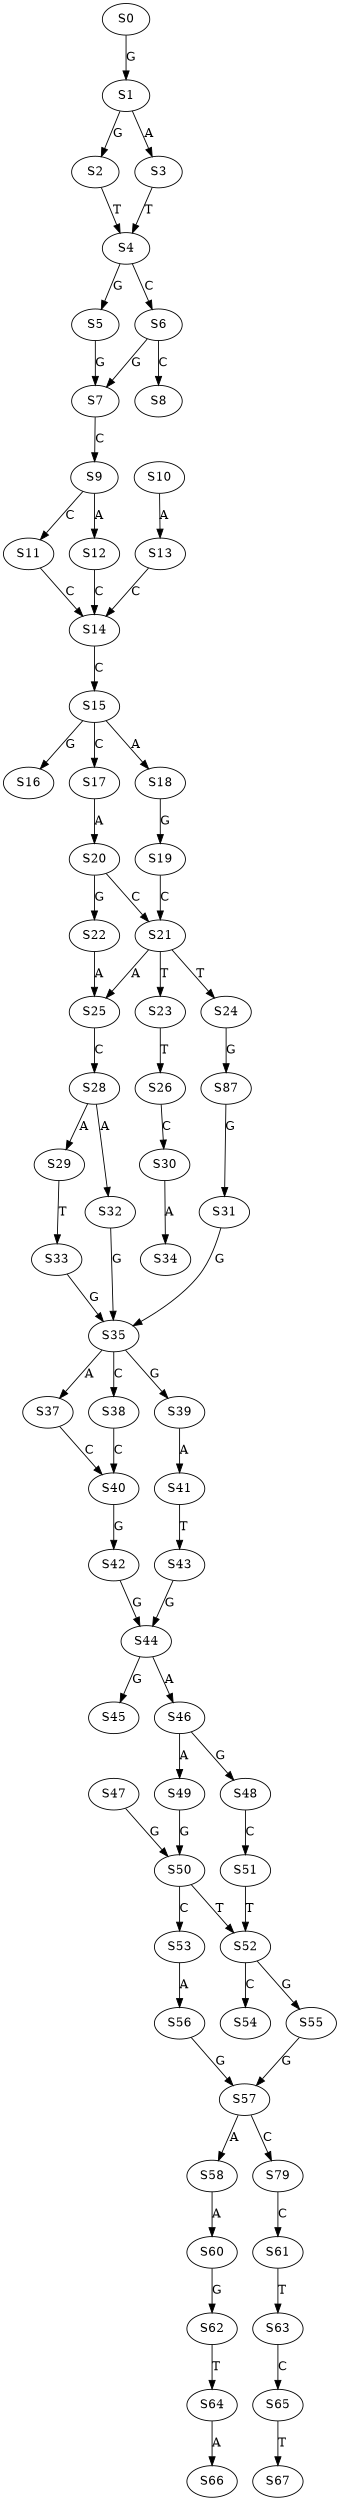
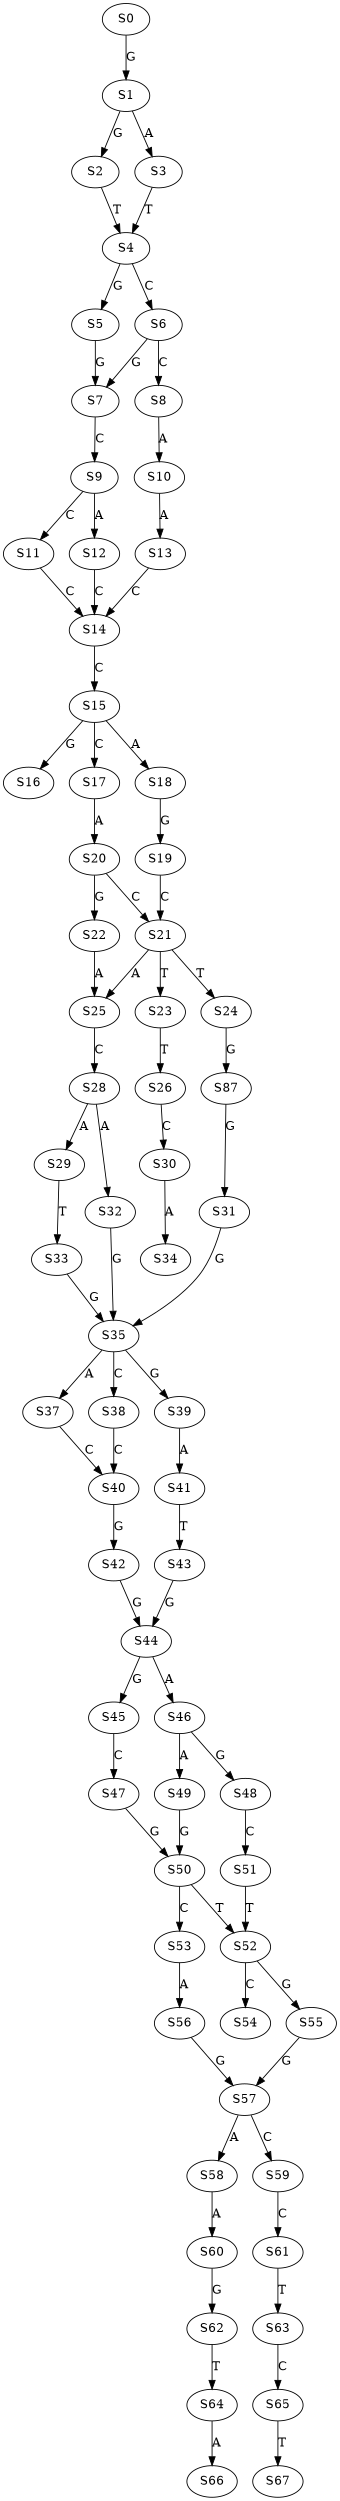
  strict digraph {
    S0
    S1
    S2
    S3
    S4
    S5
    S6
    S7
    S8
    S9
    S10
    S11
    S12
    S13
    S14
    S15
    S16
    S17
    S18
    S20
    S19
    S21
    S22
    S23
    S24
    S25
    S26
    n28 [label=S87]
    S28
    S30
    S31
    S29
    S32
    S33
    S34
    S35
    S37
    S38
    S39
    S40
    S41
    S42
    S43
    S44
    S45
    S46
    S47
    S48
    S49
    S50
    S51
    S52
    S53
    S54
    S55
    S56
    S57
    S58
-   S59 [label=S79]
+   S59
    S60
    S61
    S62
    S63
    S64
    S65
    S66
    S67
    S0 -> S1 [label=G]
    S1 -> S2 [label=G]
    S1 -> S3 [label=A]
    S2 -> S4 [label=T]
    S3 -> S4 [label=T]
    S4 -> S5 [label=G]
    S4 -> S6 [label=C]
    S5 -> S7 [label=G]
    S6 -> S7 [label=G]
    S6 -> S8 [label=C]
    S7 -> S9 [label=C]
+   S8 -> S10 [label=A]
    S9 -> S11 [label=C]
    S9 -> S12 [label=A]
    S10 -> S13 [label=A]
    S11 -> S14 [label=C]
    S12 -> S14 [label=C]
    S13 -> S14 [label=C]
    S14 -> S15 [label=C]
    S15 -> S16 [label=G]
    S15 -> S17 [label=C]
    S15 -> S18 [label=A]
    S17 -> S20 [label=A]
    S18 -> S19 [label=G]
    S20 -> S21 [label=C]
    S20 -> S22 [label=G]
    S19 -> S21 [label=C]
    S21 -> S23 [label=T]
    S21 -> S24 [label=T]
    S21 -> S25 [label=A]
    S22 -> S25 [label=A]
    S23 -> S26 [label=T]
    S24 -> n28 [label=G]
    S25 -> S28 [label=C]
    S26 -> S30 [label=C]
    n28 -> S31 [label=G]
    S28 -> S29 [label=A]
    S28 -> S32 [label=A]
    S30 -> S34 [label=A]
    S31 -> S35 [label=G]
    S29 -> S33 [label=T]
    S32 -> S35 [label=G]
    S33 -> S35 [label=G]
    S35 -> S37 [label=A]
    S35 -> S38 [label=C]
    S35 -> S39 [label=G]
    S37 -> S40 [label=C]
    S38 -> S40 [label=C]
    S39 -> S41 [label=A]
    S40 -> S42 [label=G]
    S41 -> S43 [label=T]
    S42 -> S44 [label=G]
    S43 -> S44 [label=G]
    S44 -> S45 [label=G]
    S44 -> S46 [label=A]
+   S45 -> S47 [label=C]
    S46 -> S48 [label=G]
    S46 -> S49 [label=A]
    S47 -> S50 [label=G]
    S48 -> S51 [label=C]
    S49 -> S50 [label=G]
    S50 -> S52 [label=T]
    S50 -> S53 [label=C]
    S51 -> S52 [label=T]
    S52 -> S54 [label=C]
    S52 -> S55 [label=G]
    S53 -> S56 [label=A]
    S55 -> S57 [label=G]
    S56 -> S57 [label=G]
    S57 -> S58 [label=A]
    S57 -> S59 [label=C]
    S58 -> S60 [label=A]
    S59 -> S61 [label=C]
    S60 -> S62 [label=G]
    S61 -> S63 [label=T]
    S62 -> S64 [label=T]
    S63 -> S65 [label=C]
    S64 -> S66 [label=A]
    S65 -> S67 [label=T]
  }
